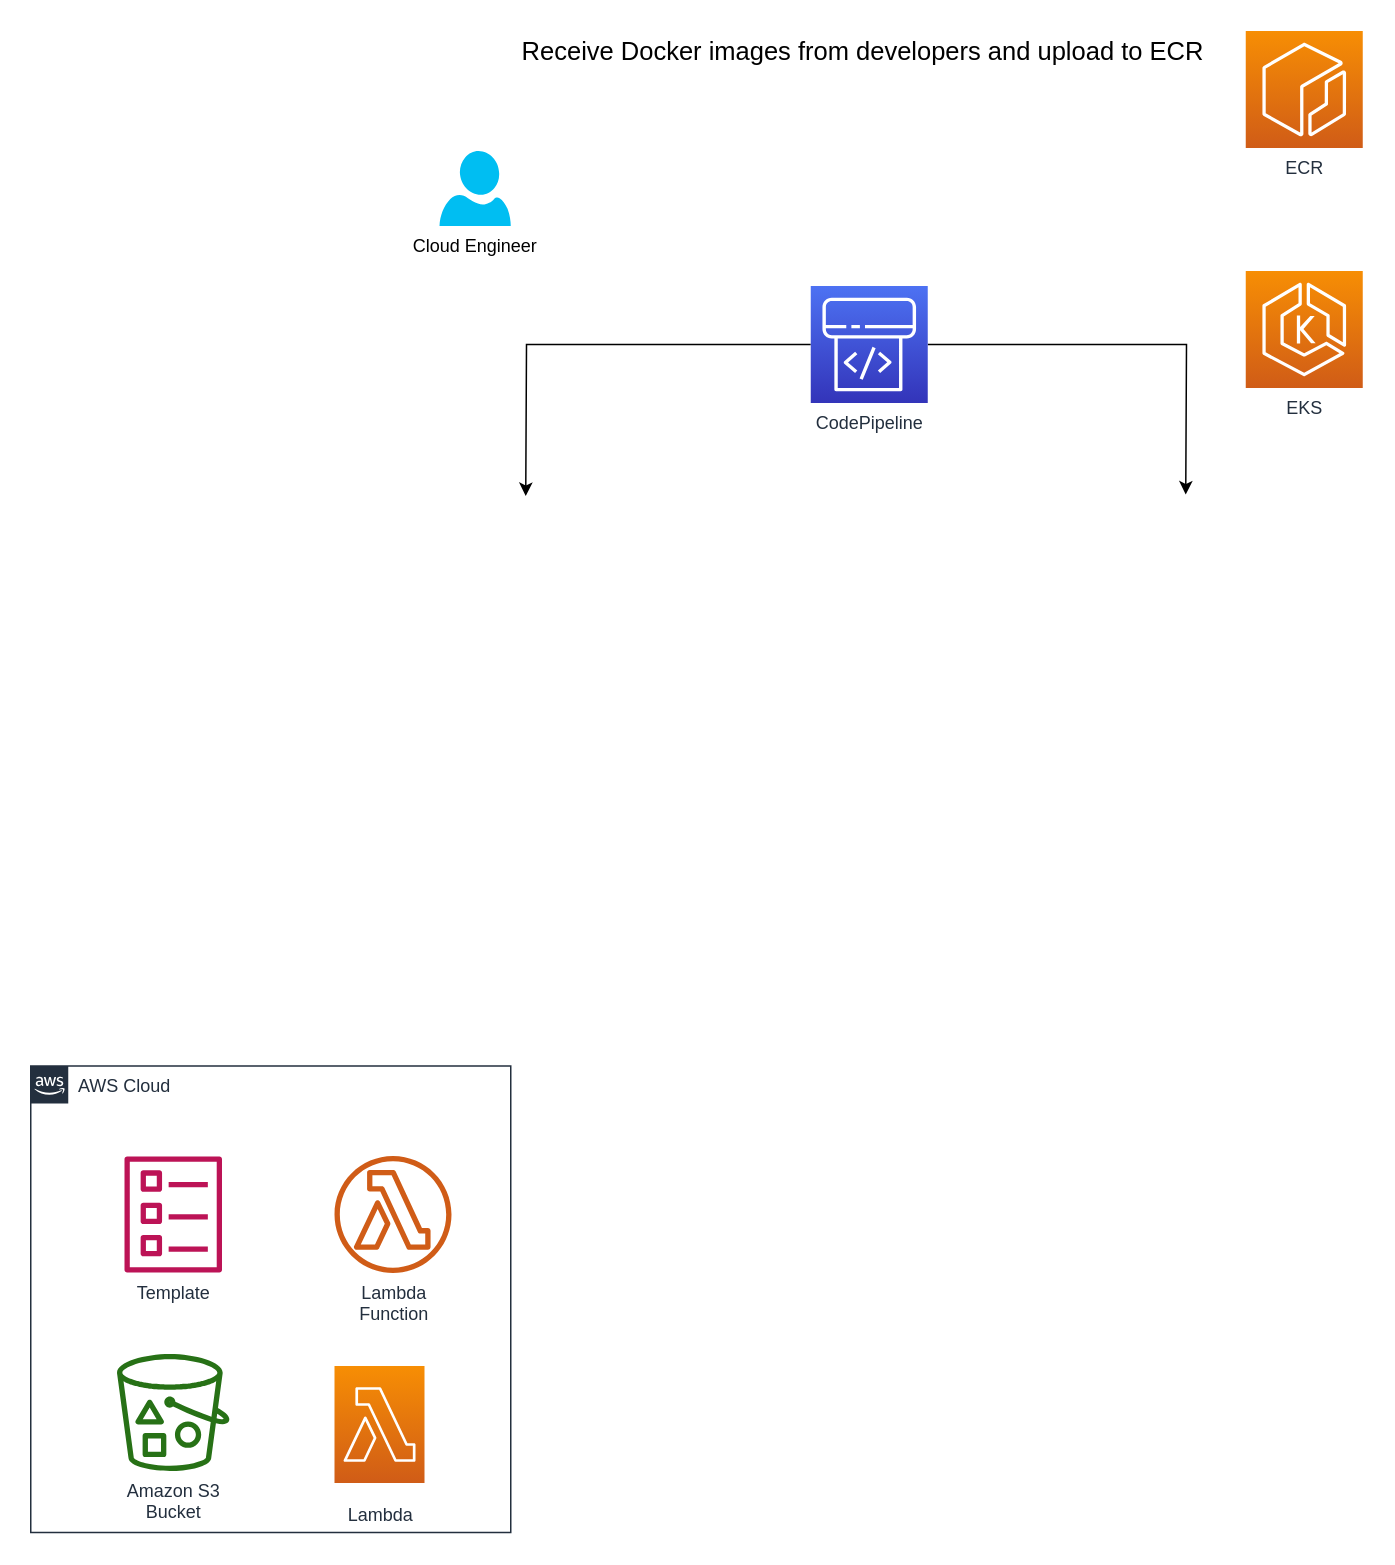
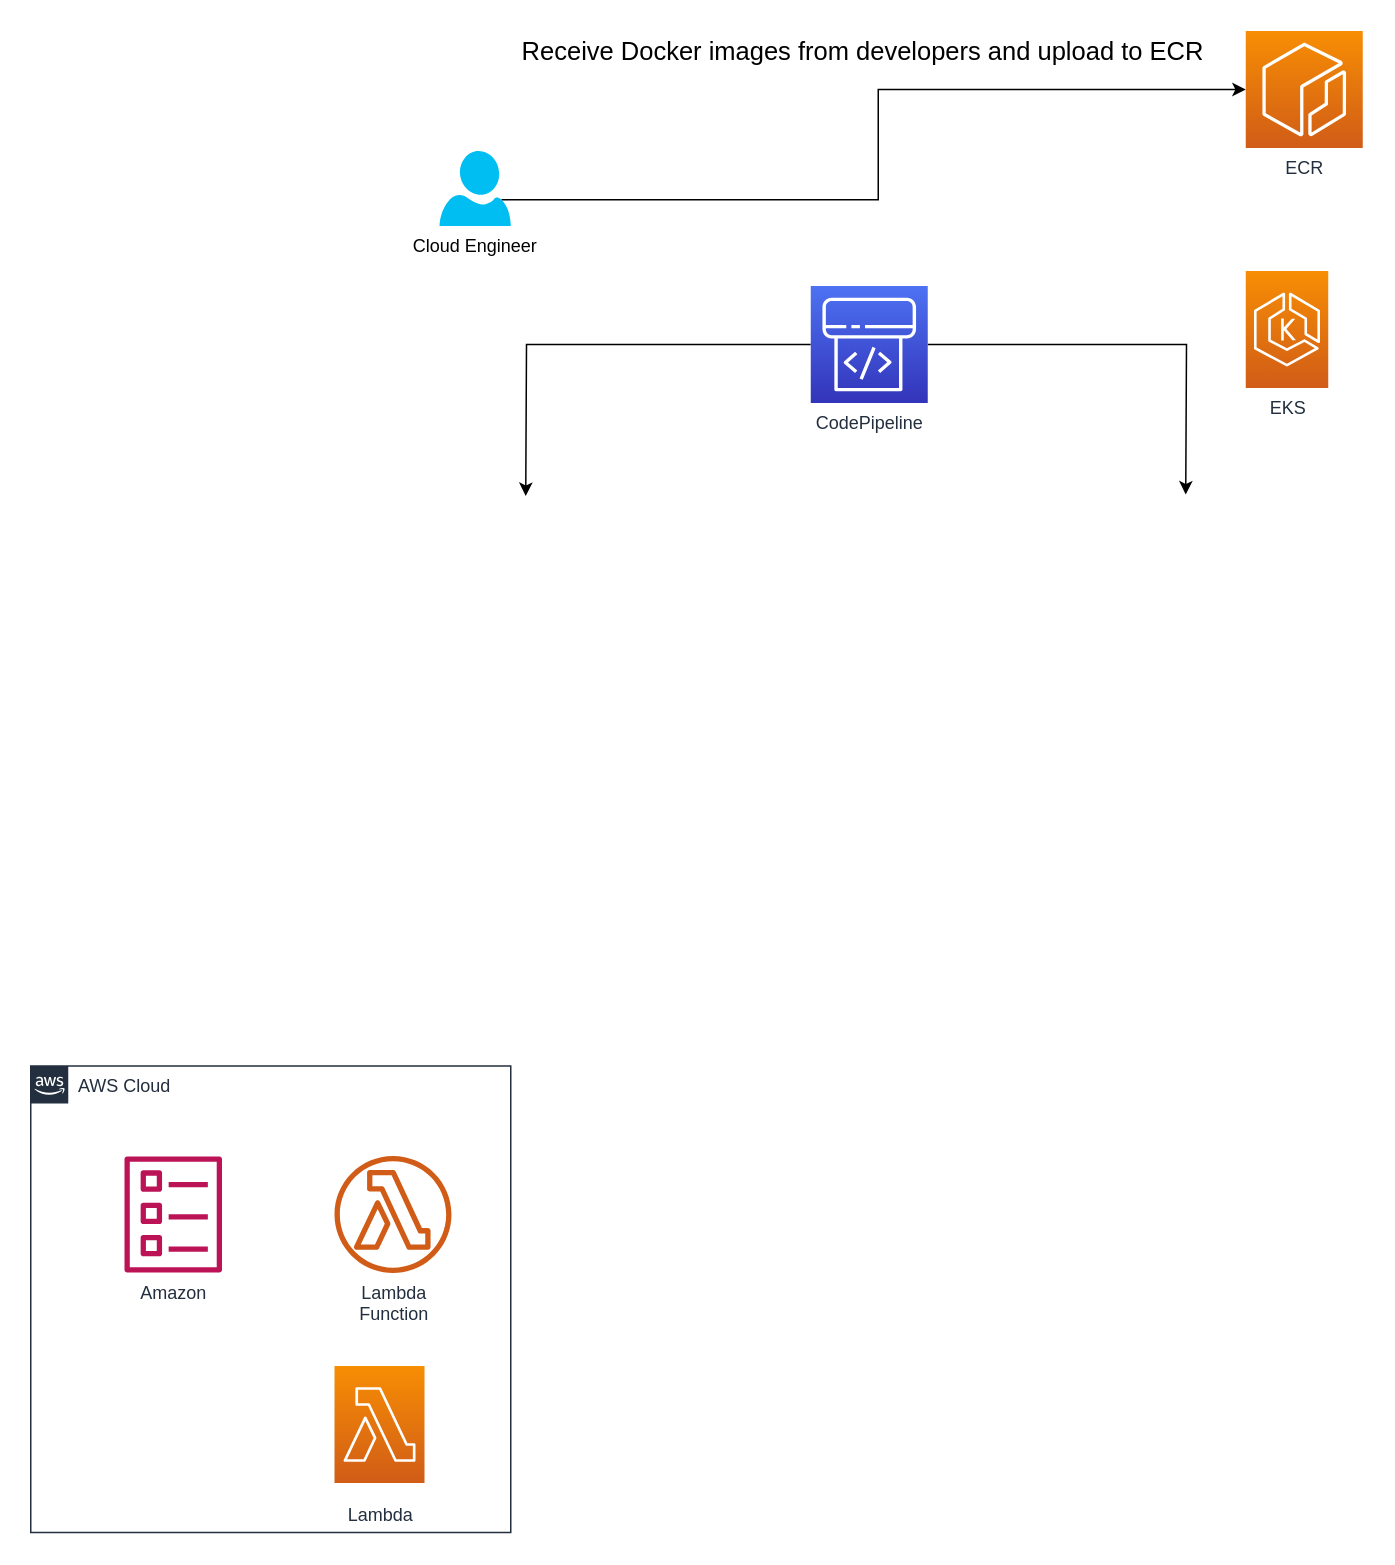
  <mxCell id="0" />
  <mxCell id="1" parent="0" />
  <mxCell id="2" value="AWS Cloud" style="points=[[0,0],[0.25,0],[0.5,0],[0.75,0],[1,0],[1,0.25],[1,0.5],[1,0.75],[1,1],[0.75,1],[0.5,1],[0.25,1],[0,1],[0,0.75],[0,0.5],[0,0.25]];outlineConnect=0;gradientColor=none;html=1;whiteSpace=wrap;fontSize=12;fontStyle=0;shape=mxgraph.aws4.group;grIcon=mxgraph.aws4.group_aws_cloud_alt;strokeColor=#232F3E;fillColor=none;verticalAlign=top;align=left;spacingLeft=30;fontColor=#232F3E;dashed=0;labelBackgroundColor=#ffffff;container=1;pointerEvents=0;collapsible=0;recursiveResize=0;" parent="1" vertex="1"><mxGeometry x="20" y="710" width="320" height="311" as="geometry" /></mxCell>
- <mxCell id="3" value="Template" style="outlineConnect=0;fontColor=#232F3E;gradientColor=none;fillColor=#BC1356;strokeColor=none;dashed=0;verticalLabelPosition=bottom;verticalAlign=top;align=center;html=1;fontSize=12;fontStyle=0;aspect=fixed;pointerEvents=1;shape=mxgraph.aws4.template;labelBackgroundColor=#ffffff;" parent="2" vertex="1"><mxGeometry x="62.5" y="60" width="65" height="78" as="geometry" /></mxCell>
+ <mxCell id="3" value="Amazon" style="outlineConnect=0;fontColor=#232F3E;gradientColor=none;fillColor=#BC1356;strokeColor=none;dashed=0;verticalLabelPosition=bottom;verticalAlign=top;align=center;html=1;fontSize=12;fontStyle=0;aspect=fixed;pointerEvents=1;shape=mxgraph.aws4.template;labelBackgroundColor=#ffffff;" parent="2" vertex="1"><mxGeometry x="62.5" y="60" width="65" height="78" as="geometry" /></mxCell>
  <mxCell id="4" value="Lambda&lt;br&gt;Function&lt;br&gt;" style="outlineConnect=0;fontColor=#232F3E;gradientColor=none;fillColor=#D05C17;strokeColor=none;dashed=0;verticalLabelPosition=bottom;verticalAlign=top;align=center;html=1;fontSize=12;fontStyle=0;aspect=fixed;pointerEvents=1;shape=mxgraph.aws4.lambda_function;labelBackgroundColor=#ffffff;" parent="2" vertex="1"><mxGeometry x="202.5" y="60" width="78" height="78" as="geometry" /></mxCell>
- <mxCell id="5" value="Amazon S3&lt;br&gt;Bucket&lt;br&gt;" style="outlineConnect=0;fontColor=#232F3E;gradientColor=none;fillColor=#277116;strokeColor=none;dashed=0;verticalLabelPosition=bottom;verticalAlign=top;align=center;html=1;fontSize=12;fontStyle=0;aspect=fixed;pointerEvents=1;shape=mxgraph.aws4.bucket_with_objects;labelBackgroundColor=#ffffff;" parent="2" vertex="1"><mxGeometry x="57.5" y="192" width="75" height="78" as="geometry" /></mxCell>
  <mxCell id="6" value="Lambda" style="outlineConnect=0;fontColor=#232F3E;gradientColor=#F78E04;gradientDirection=north;fillColor=#D05C17;strokeColor=#ffffff;dashed=0;verticalLabelPosition=bottom;verticalAlign=top;align=center;html=1;fontSize=12;fontStyle=0;aspect=fixed;shape=mxgraph.aws4.resourceIcon;resIcon=mxgraph.aws4.lambda;labelBackgroundColor=#ffffff;spacingTop=8;" parent="2" vertex="1"><mxGeometry x="202.5" y="200" width="60" height="78" as="geometry" /></mxCell>
  <mxCell id="7" value="ECR" style="sketch=0;points=[[0,0,0],[0.25,0,0],[0.5,0,0],[0.75,0,0],[1,0,0],[0,1,0],[0.25,1,0],[0.5,1,0],[0.75,1,0],[1,1,0],[0,0.25,0],[0,0.5,0],[0,0.75,0],[1,0.25,0],[1,0.5,0],[1,0.75,0]];outlineConnect=0;fontColor=#232F3E;gradientColor=#F78E04;gradientDirection=north;fillColor=#D05C17;strokeColor=#ffffff;dashed=0;verticalLabelPosition=bottom;verticalAlign=top;align=center;html=1;fontSize=12;fontStyle=0;aspect=fixed;shape=mxgraph.aws4.resourceIcon;resIcon=mxgraph.aws4.ecr;" parent="1" vertex="1"><mxGeometry x="830" y="20" width="78" height="78" as="geometry" /></mxCell>
- <mxCell id="8" value="EKS" style="sketch=0;points=[[0,0,0],[0.25,0,0],[0.5,0,0],[0.75,0,0],[1,0,0],[0,1,0],[0.25,1,0],[0.5,1,0],[0.75,1,0],[1,1,0],[0,0.25,0],[0,0.5,0],[0,0.75,0],[1,0.25,0],[1,0.5,0],[1,0.75,0]];outlineConnect=0;fontColor=#232F3E;gradientColor=#F78E04;gradientDirection=north;fillColor=#D05C17;strokeColor=#ffffff;dashed=0;verticalLabelPosition=bottom;verticalAlign=top;align=center;html=1;fontSize=12;fontStyle=0;aspect=fixed;shape=mxgraph.aws4.resourceIcon;resIcon=mxgraph.aws4.eks;" parent="1" vertex="1"><mxGeometry x="830" y="180" width="78" height="78" as="geometry" /></mxCell>
+ <mxCell id="8" value="EKS" style="sketch=0;points=[[0,0,0],[0.25,0,0],[0.5,0,0],[0.75,0,0],[1,0,0],[0,1,0],[0.25,1,0],[0.5,1,0],[0.75,1,0],[1,1,0],[0,0.25,0],[0,0.5,0],[0,0.75,0],[1,0.25,0],[1,0.5,0],[1,0.75,0]];outlineConnect=0;fontColor=#232F3E;gradientColor=#F78E04;gradientDirection=north;fillColor=#D05C17;strokeColor=#ffffff;dashed=0;verticalLabelPosition=bottom;verticalAlign=top;align=center;html=1;fontSize=12;fontStyle=0;aspect=fixed;shape=mxgraph.aws4.resourceIcon;resIcon=mxgraph.aws4.eks;" parent="1" vertex="1"><mxGeometry x="830" y="180" width="55" height="78" as="geometry" /></mxCell>
+ <mxCell id="9" value="" style="edgeStyle=orthogonalEdgeStyle;rounded=0;orthogonalLoop=1;jettySize=auto;html=1;entryX=0;entryY=0.5;entryDx=0;entryDy=0;entryPerimeter=0;exitX=0.87;exitY=0.65;exitDx=0;exitDy=0;exitPerimeter=0;" parent="1" source="10" target="7" edge="1"><mxGeometry relative="1" as="geometry"><mxPoint x="600" y="150" as="sourcePoint" /><mxPoint x="847" y="146" as="targetPoint" /></mxGeometry></mxCell>
  <mxCell id="10" value="Cloud Engineer" style="verticalLabelPosition=bottom;html=1;verticalAlign=top;align=center;strokeColor=none;fillColor=#00BEF2;shape=mxgraph.azure.user;" parent="1" vertex="1"><mxGeometry x="292.5" y="100" width="47.5" height="50" as="geometry" /></mxCell>
  <mxCell id="11" value="" style="edgeStyle=orthogonalEdgeStyle;rounded=0;orthogonalLoop=1;jettySize=auto;html=1;" parent="1" source="13" edge="1"><mxGeometry relative="1" as="geometry"><mxPoint x="350" y="330" as="targetPoint" /></mxGeometry></mxCell>
  <mxCell id="12" value="" style="edgeStyle=orthogonalEdgeStyle;rounded=0;orthogonalLoop=1;jettySize=auto;html=1;" parent="1" source="13" edge="1"><mxGeometry relative="1" as="geometry"><mxPoint x="790" y="329" as="targetPoint" /></mxGeometry></mxCell>
  <mxCell id="13" value="CodePipeline" style="sketch=0;points=[[0,0,0],[0.25,0,0],[0.5,0,0],[0.75,0,0],[1,0,0],[0,1,0],[0.25,1,0],[0.5,1,0],[0.75,1,0],[1,1,0],[0,0.25,0],[0,0.5,0],[0,0.75,0],[1,0.25,0],[1,0.5,0],[1,0.75,0]];outlineConnect=0;fontColor=#232F3E;gradientColor=#4D72F3;gradientDirection=north;fillColor=#3334B9;strokeColor=#ffffff;dashed=0;verticalLabelPosition=bottom;verticalAlign=top;align=center;html=1;fontSize=12;fontStyle=0;aspect=fixed;shape=mxgraph.aws4.resourceIcon;resIcon=mxgraph.aws4.codepipeline;" parent="1" vertex="1"><mxGeometry x="540" y="190" width="78" height="78" as="geometry" /></mxCell>
  <mxCell id="14" value="&lt;font style=&quot;font-size: 17px&quot;&gt;Receive Docker images from developers and upload to ECR&lt;/font&gt;" style="text;html=1;strokeColor=none;fillColor=none;align=center;verticalAlign=middle;whiteSpace=wrap;rounded=0;" parent="1" vertex="1"><mxGeometry x="330" y="20" width="490" height="30" as="geometry" /></mxCell>
